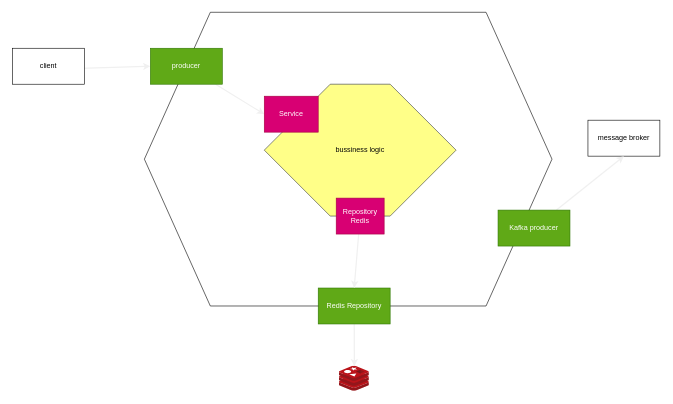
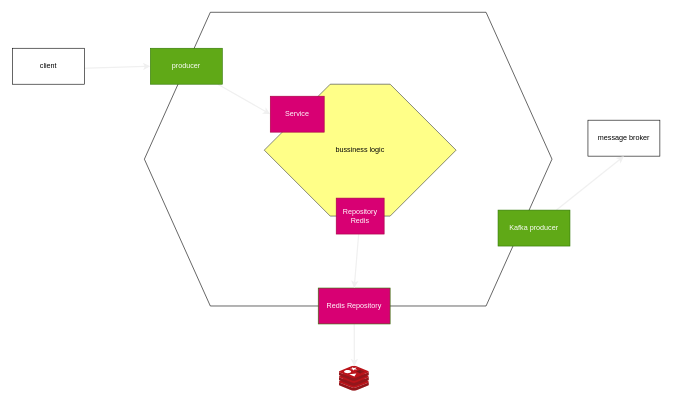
  <mxCell id="0" />
  <mxCell id="1" parent="0" />
  <mxCell id="2" value="" style="shape=hexagon;perimeter=hexagonPerimeter2;whiteSpace=wrap;html=1;fixedSize=1;size=110;" parent="1" vertex="1"><mxGeometry x="240" y="20" width="680" height="490" as="geometry" /></mxCell>
  <mxCell id="3" value="&lt;font color=&quot;#050505&quot;&gt;bussiness logic&lt;/font&gt;" style="shape=hexagon;perimeter=hexagonPerimeter2;whiteSpace=wrap;html=1;fixedSize=1;size=110;fillColor=#ffff88;strokeColor=#36393d;" parent="1" vertex="1"><mxGeometry x="440" y="140" width="320" height="220" as="geometry" /></mxCell>
  <mxCell id="4" style="edgeStyle=none;html=1;entryX=0;entryY=0.5;entryDx=0;entryDy=0;strokeColor=#F0F0F0;strokeWidth=2;" parent="1" target="6" edge="1"><mxGeometry relative="1" as="geometry"><mxPoint x="105" y="114.462" as="sourcePoint" /></mxGeometry></mxCell>
  <mxCell id="5" style="edgeStyle=none;html=1;entryX=0;entryY=0.5;entryDx=0;entryDy=0;strokeColor=#F0F0F0;strokeWidth=2;" parent="1" source="6" target="16" edge="1"><mxGeometry relative="1" as="geometry" /></mxCell>
  <mxCell id="6" value="producer" style="rounded=0;whiteSpace=wrap;html=1;fillColor=#60a917;fontColor=#ffffff;strokeColor=#2D7600;" parent="1" vertex="1"><mxGeometry x="250" y="80" width="120" height="60" as="geometry" /></mxCell>
  <mxCell id="7" value="client" style="rounded=0;whiteSpace=wrap;html=1;" parent="1" vertex="1"><mxGeometry x="20" y="80" width="120" height="60" as="geometry" /></mxCell>
  <mxCell id="8" value="message broker" style="rounded=0;whiteSpace=wrap;html=1;" parent="1" vertex="1"><mxGeometry x="980" y="200" width="120" height="60" as="geometry" /></mxCell>
  <mxCell id="9" style="edgeStyle=none;html=1;entryX=0.5;entryY=1;entryDx=0;entryDy=0;strokeColor=#F0F0F0;strokeWidth=2;" parent="1" source="10" target="8" edge="1"><mxGeometry relative="1" as="geometry" /></mxCell>
  <mxCell id="10" value="Kafka producer" style="rounded=0;whiteSpace=wrap;html=1;fillColor=#60a917;fontColor=#ffffff;strokeColor=#2D7600;" parent="1" vertex="1"><mxGeometry x="830" y="350" width="120" height="60" as="geometry" /></mxCell>
  <mxCell id="11" style="edgeStyle=none;html=1;entryX=0.506;entryY=0.013;entryDx=0;entryDy=0;entryPerimeter=0;strokeColor=#F0F0F0;strokeWidth=2;" parent="1" source="12" target="13" edge="1"><mxGeometry relative="1" as="geometry" /></mxCell>
- <mxCell id="12" value="Redis Repository" style="rounded=0;whiteSpace=wrap;html=1;fillColor=#60a917;fontColor=#ffffff;strokeColor=#2D7600;" parent="1" vertex="1"><mxGeometry x="530" y="480" width="120" height="60" as="geometry" /></mxCell>
+ <mxCell id="12" value="Redis Repository" style="rounded=0;whiteSpace=wrap;html=1;fillColor=#d80073;fontColor=#ffffff;strokeColor=#2D7600;" parent="1" vertex="1"><mxGeometry x="530" y="480" width="120" height="60" as="geometry" /></mxCell>
  <mxCell id="13" value="" style="sketch=0;aspect=fixed;html=1;points=[];align=center;image;fontSize=12;image=img/lib/mscae/Cache_Redis_Product.svg;" parent="1" vertex="1"><mxGeometry x="565" y="610" width="50" height="42" as="geometry" /></mxCell>
  <mxCell id="14" style="edgeStyle=none;html=1;entryX=0.5;entryY=0;entryDx=0;entryDy=0;strokeColor=#F0F0F0;strokeWidth=2;" parent="1" source="15" target="12" edge="1"><mxGeometry relative="1" as="geometry" /></mxCell>
  <mxCell id="15" value="Repository&lt;br&gt;Redis" style="rounded=0;whiteSpace=wrap;html=1;fillColor=#d80073;strokeColor=#A50040;fontColor=#ffffff;" parent="1" vertex="1"><mxGeometry x="560" y="330" width="80" height="60" as="geometry" /></mxCell>
- <mxCell id="16" value="Service" style="rounded=0;whiteSpace=wrap;html=1;fillColor=#d80073;strokeColor=#A50040;fontColor=#ffffff;" parent="1" vertex="1"><mxGeometry x="440" y="160" width="90" height="60" as="geometry" /></mxCell>
+ <mxCell id="16" value="Service" style="rounded=0;whiteSpace=wrap;html=1;fillColor=#d80073;strokeColor=#A50040;fontColor=#ffffff;" parent="1" vertex="1"><mxGeometry x="450" y="160" width="90" height="60" as="geometry" /></mxCell>
